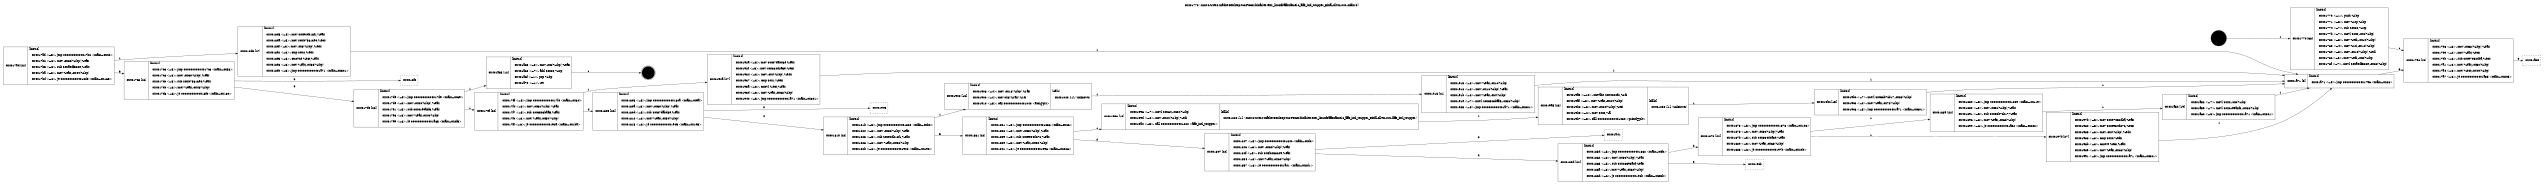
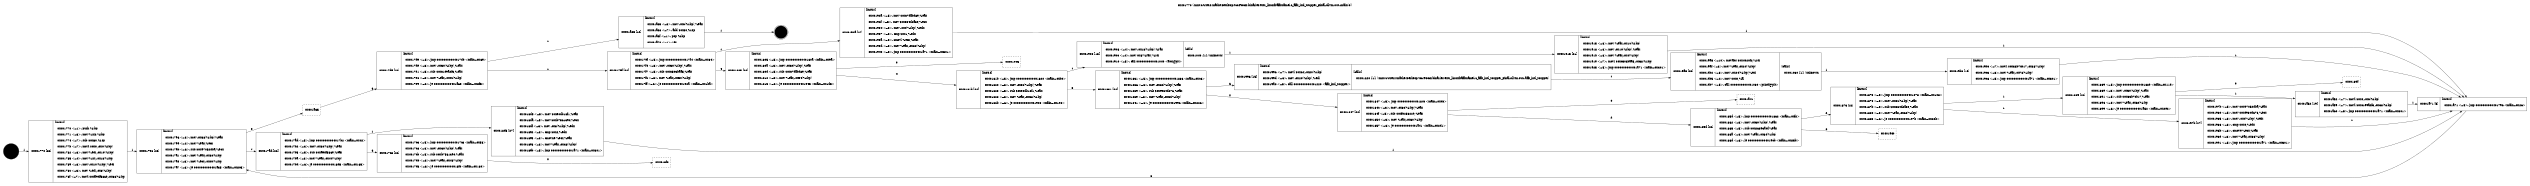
  digraph {
    label="0x401770 (/mnt/c/Users/mathe/Desktop/tcc/POCII/binaries/extr_linuxfsaffsnamei.c_affs_intl_toupper_Final-ollvm.out::main(0))"
    labelloc=t
    rankdir=LR
    node [shape=record]
    Entry [fillcolor=black height=0.3 shape=circle style=filled width=0.3]
    n2 [label="{\n     0x401770 [38]\l\n     | [instrs]\l\n     &nbsp;&nbsp;0x401770 \<+1\>: push %rbp\l\n     &nbsp;&nbsp;0x401771 \<+3\>: mov %rsp,%rbp\l\n     &nbsp;&nbsp;0x401774 \<+7\>: sub $0x80,%rsp\l\n     &nbsp;&nbsp;0x40177b \<+7\>: movl $0x0,-0xc(%rbp)\l\n     &nbsp;&nbsp;0x401782 \<+3\>: mov %edi,-0x10(%rbp)\l\n     &nbsp;&nbsp;0x401785 \<+4\>: mov %rsi,-0x18(%rbp)\l\n     &nbsp;&nbsp;0x401789 \<+3\>: mov -0x10(%rbp),%edi\l\n     &nbsp;&nbsp;0x40178c \<+3\>: mov %edi,-0x8(%rbp)\l\n     &nbsp;&nbsp;0x40178f \<+7\>: movl $0xa9df586e,-0x38(%rbp)\l\n  }"]
    n3 [label="{\n     0x401796 [23]\l\n     | [instrs]\l\n     &nbsp;&nbsp;0x401796 \<+3\>: mov -0x38(%rbp),%eax\l\n     &nbsp;&nbsp;0x401799 \<+2\>: mov %eax,%ecx\l\n     &nbsp;&nbsp;0x40179b \<+6\>: sub $0x97052dba,%ecx\l\n     &nbsp;&nbsp;0x4017a1 \<+3\>: mov %eax,-0x3c(%rbp)\l\n     &nbsp;&nbsp;0x4017a4 \<+3\>: mov %ecx,-0x40(%rbp)\l\n     &nbsp;&nbsp;0x4017a7 \<+6\>: je 0000000000401a35 \<main+0x2c5\>\l\n  }"]
    n4 [label="{\n     0x401a35\l\n  }" style=dashed]
    n5 [label="{\n     0x4017ad [22]\l\n     | [instrs]\l\n     &nbsp;&nbsp;0x4017ad \<+5\>: jmp 00000000004017b2 \<main+0x42\>\l\n     &nbsp;&nbsp;0x4017b2 \<+3\>: mov -0x3c(%rbp),%eax\l\n     &nbsp;&nbsp;0x4017b5 \<+5\>: sub $0xa9df586e,%eax\l\n     &nbsp;&nbsp;0x4017ba \<+3\>: mov %eax,-0x44(%rbp)\l\n     &nbsp;&nbsp;0x4017bd \<+6\>: je 00000000004018d5 \<main+0x165\>\l\n  }"]
    n6 [label="{\n     0x4018d5 [27]\l\n     | [instrs]\l\n     &nbsp;&nbsp;0x4018d5 \<+5\>: mov $0xe0db18f1,%eax\l\n     &nbsp;&nbsp;0x4018da \<+5\>: mov $0xb7561390,%ecx\l\n     &nbsp;&nbsp;0x4018df \<+3\>: mov -0x8(%rbp),%edx\l\n     &nbsp;&nbsp;0x4018e2 \<+3\>: cmp $0x2,%edx\l\n     &nbsp;&nbsp;0x4018e5 \<+3\>: cmovne %ecx,%eax\l\n     &nbsp;&nbsp;0x4018e8 \<+3\>: mov %eax,-0x38(%rbp)\l\n     &nbsp;&nbsp;0x4018eb \<+5\>: jmp 0000000000401a71 \<main+0x301\>\l\n  }"]
    n7 [label="{\n     0x4017c3 [22]\l\n     | [instrs]\l\n     &nbsp;&nbsp;0x4017c3 \<+5\>: jmp 00000000004017c8 \<main+0x58\>\l\n     &nbsp;&nbsp;0x4017c8 \<+3\>: mov -0x3c(%rbp),%eax\l\n     &nbsp;&nbsp;0x4017cb \<+5\>: sub $0xb7561390,%eax\l\n     &nbsp;&nbsp;0x4017d0 \<+3\>: mov %eax,-0x48(%rbp)\l\n     &nbsp;&nbsp;0x4017d3 \<+6\>: je 00000000004018f0 \<main+0x180\>\l\n  }"]
    n8 [label="{\n     0x401a71 [5]\l\n     | [instrs]\l\n     &nbsp;&nbsp;0x401a71 \<+5\>: jmp 0000000000401796 \<main+0x26\>\l\n  }"]
    n9 [label="{\n     0x4018f0\l\n  }" style=dashed]
    n10 [label="{\n     0x4017d9 [22]\l\n     | [instrs]\l\n     &nbsp;&nbsp;0x4017d9 \<+5\>: jmp 00000000004017de \<main+0x6e\>\l\n     &nbsp;&nbsp;0x4017de \<+3\>: mov -0x3c(%rbp),%eax\l\n     &nbsp;&nbsp;0x4017e1 \<+5\>: sub $0xc1e9a2f3,%eax\l\n     &nbsp;&nbsp;0x4017e6 \<+3\>: mov %eax,-0x4c(%rbp)\l\n     &nbsp;&nbsp;0x4017e9 \<+6\>: je 0000000000401a65 \<main+0x2f5\>\l\n  }"]
    Exit [fillcolor=black height=0.3 peripheries=2 shape=circle style=filled width=0.3]
    n12 [label="{\n     0x401a65 [12]\l\n     | [instrs]\l\n     &nbsp;&nbsp;0x401a65 \<+3\>: mov -0xc(%rbp),%eax\l\n     &nbsp;&nbsp;0x401a68 \<+7\>: add $0x80,%rsp\l\n     &nbsp;&nbsp;0x401a6f \<+1\>: pop %rbp\l\n     &nbsp;&nbsp;0x401a70 \<+1\>: ret\l\n  }"]
    n13 [label="{\n     0x4017ef [22]\l\n     | [instrs]\l\n     &nbsp;&nbsp;0x4017ef \<+5\>: jmp 00000000004017f4 \<main+0x84\>\l\n     &nbsp;&nbsp;0x4017f4 \<+3\>: mov -0x3c(%rbp),%eax\l\n     &nbsp;&nbsp;0x4017f7 \<+5\>: sub $0xc503baa5,%eax\l\n     &nbsp;&nbsp;0x4017fc \<+3\>: mov %eax,-0x50(%rbp)\l\n     &nbsp;&nbsp;0x4017ff \<+6\>: je 000000000040192a \<main+0x1ba\>\l\n  }"]
+   n14 [label="{\n     0x40189f\l\n  }" style=dashed]
    n15 [label="{\n     0x40192a [27]\l\n     | [instrs]\l\n     &nbsp;&nbsp;0x40192a \<+5\>: mov $0xc7dabd8e,%eax\l\n     &nbsp;&nbsp;0x40192f \<+5\>: mov $0x334d2a3e,%ecx\l\n     &nbsp;&nbsp;0x401934 \<+3\>: mov -0x4(%rbp),%edx\l\n     &nbsp;&nbsp;0x401937 \<+3\>: cmp $0x1,%edx\l\n     &nbsp;&nbsp;0x40193a \<+3\>: cmovl %ecx,%eax\l\n     &nbsp;&nbsp;0x40193d \<+3\>: mov %eax,-0x38(%rbp)\l\n     &nbsp;&nbsp;0x401940 \<+5\>: jmp 0000000000401a71 \<main+0x301\>\l\n  }"]
    n16 [label="{\n     0x401805 [22]\l\n     | [instrs]\l\n     &nbsp;&nbsp;0x401805 \<+5\>: jmp 000000000040180a \<main+0x9a\>\l\n     &nbsp;&nbsp;0x40180a \<+3\>: mov -0x3c(%rbp),%eax\l\n     &nbsp;&nbsp;0x40180d \<+5\>: sub $0xc7dabd8e,%eax\l\n     &nbsp;&nbsp;0x401812 \<+3\>: mov %eax,-0x54(%rbp)\l\n     &nbsp;&nbsp;0x401815 \<+6\>: je 0000000000401945 \<main+0x1d5\>\l\n  }"]
    n17 [label="{\n     0x401a52 [19]\l\n     | [instrs]\l\n     &nbsp;&nbsp;0x401a52 \<+7\>: movl $0x0,-0xc(%rbp)\l\n     &nbsp;&nbsp;0x401a59 \<+7\>: movl $0xc1e9a2f3,-0x38(%rbp)\l\n     &nbsp;&nbsp;0x401a60 \<+5\>: jmp 0000000000401a71 \<main+0x301\>\l\n  }"]
    n18 [label="{\n     0x401945\l\n  }" style=dashed]
    n19 [label="{\n     0x40181b [22]\l\n     | [instrs]\l\n     &nbsp;&nbsp;0x40181b \<+5\>: jmp 0000000000401820 \<main+0xb0\>\l\n     &nbsp;&nbsp;0x401820 \<+3\>: mov -0x3c(%rbp),%eax\l\n     &nbsp;&nbsp;0x401823 \<+5\>: sub $0xe0db18f1,%eax\l\n     &nbsp;&nbsp;0x401828 \<+3\>: mov %eax,-0x58(%rbp)\l\n     &nbsp;&nbsp;0x40182b \<+6\>: je 0000000000401908 \<main+0x198\>\l\n  }"]
    n20 [label="{\n     0x4019bc [15]\l\n     | [instrs]\l\n     &nbsp;&nbsp;0x4019bc \<+7\>: movl $0x33b7cb17,-0x38(%rbp)\l\n     &nbsp;&nbsp;0x4019c3 \<+3\>: mov %eax,-0x78(%rbp)\l\n     &nbsp;&nbsp;0x4019c6 \<+5\>: jmp 0000000000401a71 \<main+0x301\>\l\n  }"]
    n21 [label="{\n     0x401908 [13]\l\n     | [instrs]\l\n     &nbsp;&nbsp;0x401908 \<+4\>: mov -0x18(%rbp),%rax\l\n     &nbsp;&nbsp;0x40190c \<+4\>: mov 0x8(%rax),%rdi\l\n     &nbsp;&nbsp;0x401910 \<+5\>: call 0000000000401040 \<atoi@plt\>\l\n     | [calls]\l\n     &nbsp;&nbsp;0x401040 \{1\} (unknown)\l\n  }"]
    n22 [label="{\n     0x401831 [22]\l\n     | [instrs]\l\n     &nbsp;&nbsp;0x401831 \<+5\>: jmp 0000000000401836 \<main+0xc6\>\l\n     &nbsp;&nbsp;0x401836 \<+3\>: mov -0x3c(%rbp),%eax\l\n     &nbsp;&nbsp;0x401839 \<+5\>: sub $0xe934d676,%eax\l\n     &nbsp;&nbsp;0x40183e \<+3\>: mov %eax,-0x5c(%rbp)\l\n     &nbsp;&nbsp;0x401841 \<+6\>: je 0000000000401996 \<main+0x226\>\l\n  }"]
    n23 [label="{\n     0x4019a5 [23]\l\n     | [instrs]\l\n     &nbsp;&nbsp;0x4019a5 \<+10\>: movabs $0x4020f2,%rdi\l\n     &nbsp;&nbsp;0x4019af \<+3\>: mov %eax,-0x24(%rbp)\l\n     &nbsp;&nbsp;0x4019b2 \<+3\>: mov -0x24(%rbp),%esi\l\n     &nbsp;&nbsp;0x4019b5 \<+2\>: mov $0x0,%al\l\n     &nbsp;&nbsp;0x4019b7 \<+5\>: call 0000000000401030 \<printf@plt\>\l\n     | [calls]\l\n     &nbsp;&nbsp;0x401030 \{1\} (unknown)\l\n  }"]
    n24 [label="{\n     0x401915 [21]\l\n     | [instrs]\l\n     &nbsp;&nbsp;0x401915 \<+3\>: mov %eax,-0x1c(%rbp)\l\n     &nbsp;&nbsp;0x401918 \<+3\>: mov -0x1c(%rbp),%eax\l\n     &nbsp;&nbsp;0x40191b \<+3\>: mov %eax,-0x4(%rbp)\l\n     &nbsp;&nbsp;0x40191e \<+7\>: movl $0xc503baa5,-0x38(%rbp)\l\n     &nbsp;&nbsp;0x401925 \<+5\>: jmp 0000000000401a71 \<main+0x301\>\l\n  }"]
    n25 [label="{\n     0x401996 [15]\l\n     | [instrs]\l\n     &nbsp;&nbsp;0x401996 \<+7\>: movl $0x64,-0x20(%rbp)\l\n     &nbsp;&nbsp;0x40199d \<+3\>: mov -0x20(%rbp),%edi\l\n     &nbsp;&nbsp;0x4019a0 \<+5\>: call 0000000000401220 \<affs_intl_toupper\>\l\n     | [calls]\l\n     &nbsp;&nbsp;0x401220 \{1\} (/mnt/c/Users/mathe/Desktop/tcc/POCII/binaries/extr_linuxfsaffsnamei.c_affs_intl_toupper_Final-ollvm.out::affs_intl_toupper)\l\n  }"]
    n26 [label="{\n     0x401847 [22]\l\n     | [instrs]\l\n     &nbsp;&nbsp;0x401847 \<+5\>: jmp 000000000040184c \<main+0xdc\>\l\n     &nbsp;&nbsp;0x40184c \<+3\>: mov -0x3c(%rbp),%eax\l\n     &nbsp;&nbsp;0x40184f \<+5\>: sub $0xf0258229,%eax\l\n     &nbsp;&nbsp;0x401854 \<+3\>: mov %eax,-0x60(%rbp)\l\n     &nbsp;&nbsp;0x401857 \<+6\>: je 0000000000401a41 \<main+0x2d1\>\l\n  }"]
    n27 [label="{\n     0x401889 [22]\l\n     | [instrs]\l\n     &nbsp;&nbsp;0x401889 \<+5\>: jmp 000000000040188e \<main+0x11e\>\l\n     &nbsp;&nbsp;0x40188e \<+3\>: mov -0x3c(%rbp),%eax\l\n     &nbsp;&nbsp;0x401891 \<+5\>: sub $0x33b7cb17,%eax\l\n     &nbsp;&nbsp;0x401896 \<+3\>: mov %eax,-0x6c(%rbp)\l\n     &nbsp;&nbsp;0x401899 \<+6\>: je 0000000000401a52 \<main+0x2e2\>\l\n  }"]
    n28 [label="{\n     0x401a41\l\n  }" style=dashed]
    n29 [label="{\n     0x40185d [22]\l\n     | [instrs]\l\n     &nbsp;&nbsp;0x40185d \<+5\>: jmp 0000000000401862 \<main+0xf2\>\l\n     &nbsp;&nbsp;0x401862 \<+3\>: mov -0x3c(%rbp),%eax\l\n     &nbsp;&nbsp;0x401865 \<+5\>: sub $0x26393a0f,%eax\l\n     &nbsp;&nbsp;0x40186a \<+3\>: mov %eax,-0x64(%rbp)\l\n     &nbsp;&nbsp;0x40186d \<+6\>: je 00000000004019cb \<main+0x25b\>\l\n  }"]
    n30 [label="{\n     0x40197b [27]\l\n     | [instrs]\l\n     &nbsp;&nbsp;0x40197b \<+5\>: mov $0x97052dba,%eax\l\n     &nbsp;&nbsp;0x401980 \<+5\>: mov $0xe934d676,%ecx\l\n     &nbsp;&nbsp;0x401985 \<+3\>: mov -0x4(%rbp),%edx\l\n     &nbsp;&nbsp;0x401988 \<+3\>: cmp $0x0,%edx\l\n     &nbsp;&nbsp;0x40198b \<+3\>: cmove %ecx,%eax\l\n     &nbsp;&nbsp;0x40198e \<+3\>: mov %eax,-0x38(%rbp)\l\n     &nbsp;&nbsp;0x401991 \<+5\>: jmp 0000000000401a71 \<main+0x301\>\l\n  }"]
    n31 [label="{\n     0x401873 [22]\l\n     | [instrs]\l\n     &nbsp;&nbsp;0x401873 \<+5\>: jmp 0000000000401878 \<main+0x108\>\l\n     &nbsp;&nbsp;0x401878 \<+3\>: mov -0x3c(%rbp),%eax\l\n     &nbsp;&nbsp;0x40187b \<+5\>: sub $0x334d2a3e,%eax\l\n     &nbsp;&nbsp;0x401880 \<+3\>: mov %eax,-0x68(%rbp)\l\n     &nbsp;&nbsp;0x401883 \<+6\>: je 000000000040197b \<main+0x20b\>\l\n  }"]
    n32 [label="{\n     0x4019cb\l\n  }" style=dashed]
    Entry -> n2 [label=" 1"]
    n2 -> n3 [label=" 1"]
    n3 -> n4 [label=" 0"]
+   n3 -> n5 [label=" 7"]
    n5 -> n6 [label=" 1"]
    n5 -> n7 [label=" 6"]
    n6 -> n8 [label=" 1"]
    n7 -> n9 [label=" 0"]
-   n7 -> n10 [label=" 6"]
+   n4 -> n10 [label=" 6"]
    n8 -> n3 [label=" 6"]
    n10 -> n12 [label=" 1"]
    n10 -> n13 [label=" 1"]
    n12 -> Exit [label=" 1"]
    n13 -> n15 [label=" 1"]
    n13 -> n16 [label=" 4"]
    n15 -> n8 [label=" 1"]
    n16 -> n18 [label=" 0"]
    n16 -> n19 [label=" 4"]
    n17 -> n8 [label=" 1"]
    n19 -> n21 [label=" 1"]
    n19 -> n22 [label=" 3"]
    n20 -> n8 [label=" 1"]
    n21 -> n24 [label=" 1"]
-   n22 -> n25 [label=" 1"]
+   n22 -> n25 [label=" 6"]
    n22 -> n26 [label=" 2"]
    n23 -> n20 [label=" 1"]
    n24 -> n8 [label=" 1"]
    n25 -> n23 [label=" 1"]
    n26 -> n28 [label=" 0"]
    n26 -> n29 [label=" 2"]
+   n27 -> n14 [label=" 0"]
    n27 -> n17 [label=" 1"]
    n29 -> n31 [label=" 2"]
    n29 -> n32 [label=" 0"]
    n30 -> n8 [label=" 1"]
    n31 -> n27 [label=" 1"]
    n31 -> n30 [label=" 1"]
  }
